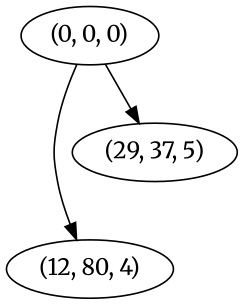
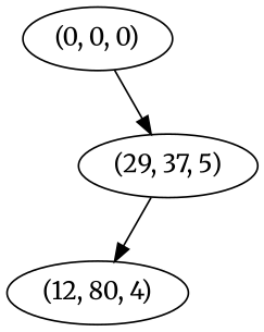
  digraph {
    fontname=Merriweather
    node [fontname=Merriweather]
    edge [fontname=Merriweather]
    n1 [label="(12, 80, 4)"]
    "(0, 0, 0)"
    "(29, 37, 5)"
-   "(0, 0, 0)" -> n1
+   "(29, 37, 5)" -> n1
    "(0, 0, 0)" -> "(29, 37, 5)"
  }
